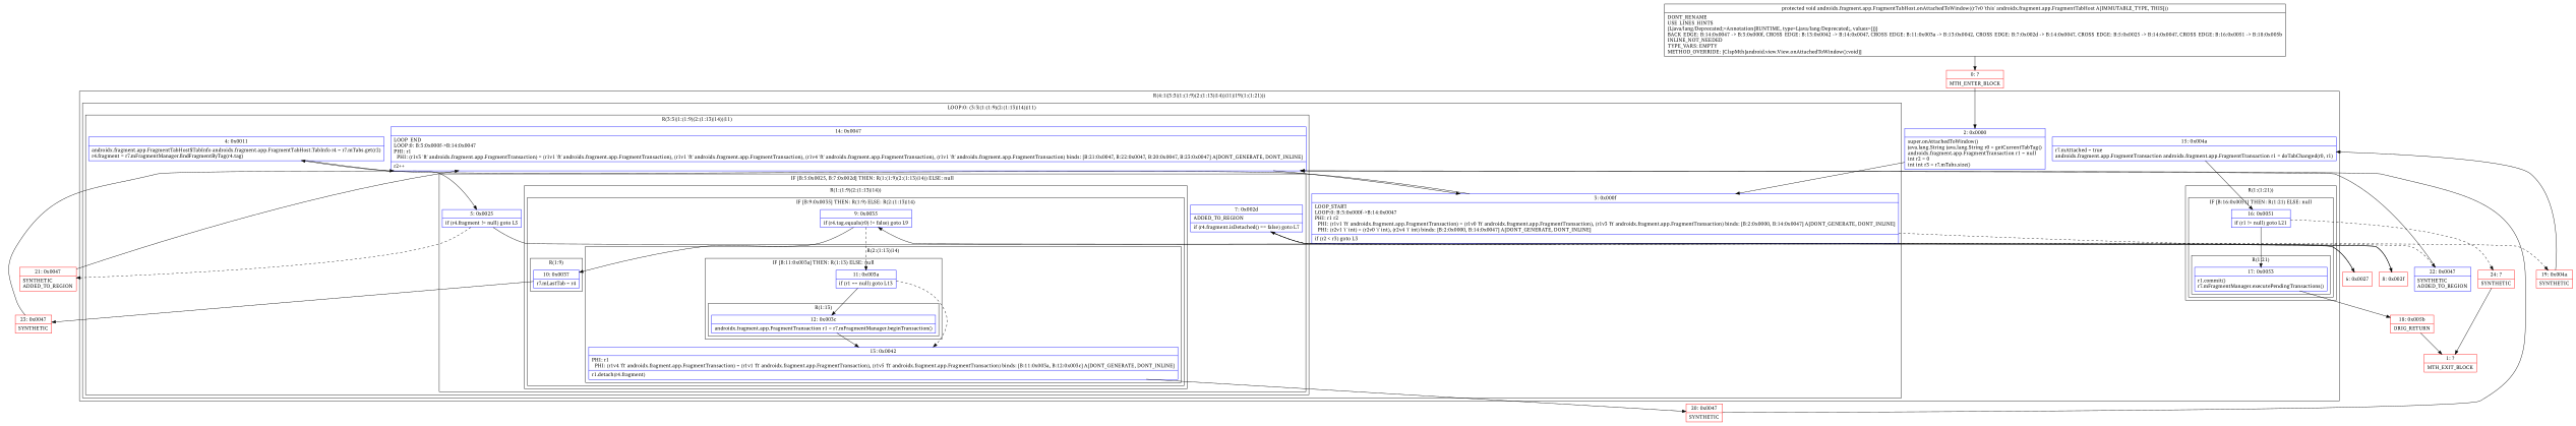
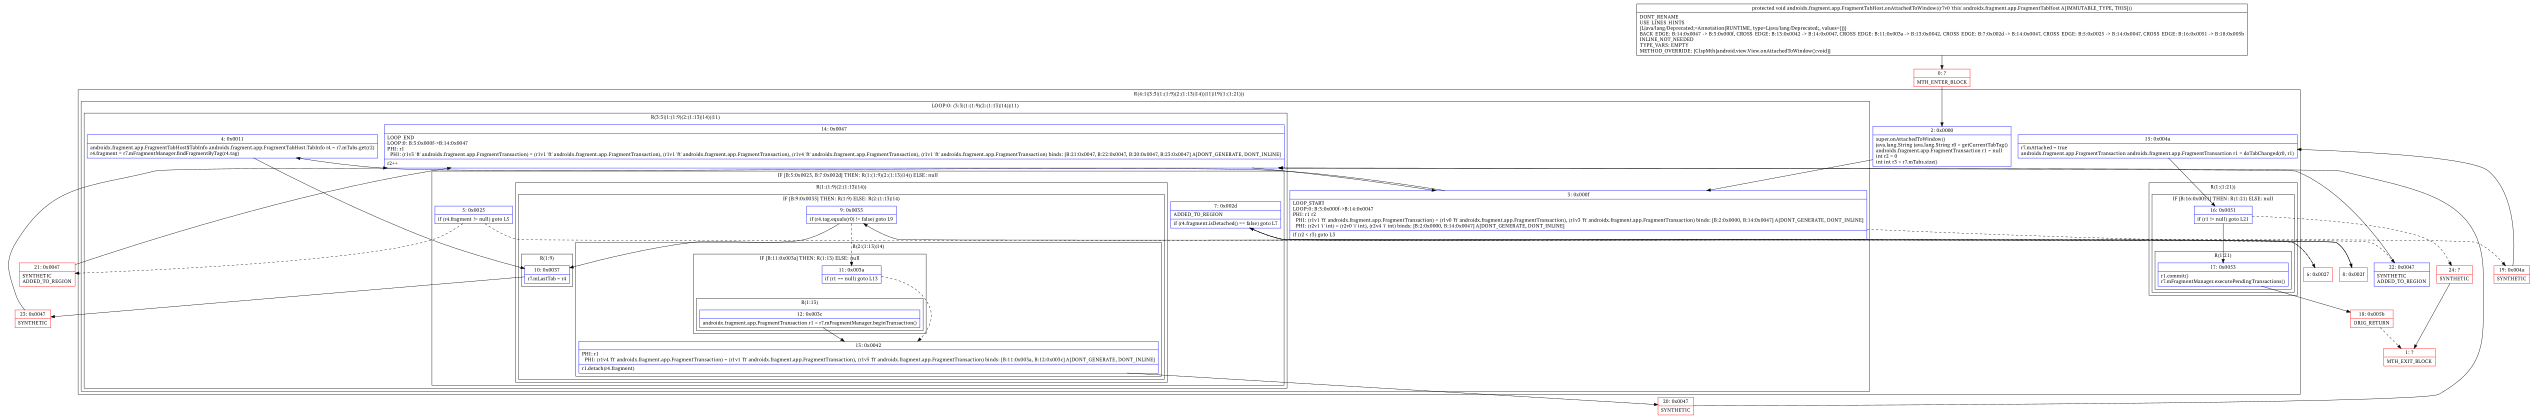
  digraph {
    fontname="PT Serif"
    node [color=blue fontname="PT Serif" shape=record]
    edge [fontname="PT Serif"]
    n1 [label="{10\:\ 0x0037|r7.mLastTab = r4\l}"]
    n2 [label="{12\:\ 0x003c|androidx.fragment.app.FragmentTransaction r1 = r7.mFragmentManager.beginTransaction()\l}"]
    n3 [label="{11\:\ 0x003a|if (r1 == null) goto L13\l}"]
    n4 [label="{13\:\ 0x0042|PHI: r1 \l  PHI: (r1v4 'ft' androidx.fragment.app.FragmentTransaction) = (r1v1 'ft' androidx.fragment.app.FragmentTransaction), (r1v5 'ft' androidx.fragment.app.FragmentTransaction) binds: [B:11:0x003a, B:12:0x003c] A[DONT_GENERATE, DONT_INLINE]\l|r1.detach(r4.fragment)\l}"]
    n5 [label="{9\:\ 0x0035|if (r4.tag.equals(r0) != false) goto L9\l}"]
    n6 [label="{5\:\ 0x0025|if (r4.fragment != null) goto L5\l}"]
    n7 [label="{7\:\ 0x002d|ADDED_TO_REGION\l|if (r4.fragment.isDetached() == false) goto L7\l}"]
    n8 [label="{4\:\ 0x0011|androidx.fragment.app.FragmentTabHost$TabInfo androidx.fragment.app.FragmentTabHost.TabInfo r4 = r7.mTabs.get(r2)\lr4.fragment = r7.mFragmentManager.findFragmentByTag(r4.tag)\l}"]
    n9 [label="{14\:\ 0x0047|LOOP_END\lLOOP:0: B:3:0x000f\-\>B:14:0x0047\lPHI: r1 \l  PHI: (r1v3 'ft' androidx.fragment.app.FragmentTransaction) = (r1v1 'ft' androidx.fragment.app.FragmentTransaction), (r1v1 'ft' androidx.fragment.app.FragmentTransaction), (r1v4 'ft' androidx.fragment.app.FragmentTransaction), (r1v1 'ft' androidx.fragment.app.FragmentTransaction) binds: [B:21:0x0047, B:22:0x0047, B:20:0x0047, B:23:0x0047] A[DONT_GENERATE, DONT_INLINE]\l|r2++\l}"]
    n10 [label="{3\:\ 0x000f|LOOP_START\lLOOP:0: B:3:0x000f\-\>B:14:0x0047\lPHI: r1 r2 \l  PHI: (r1v1 'ft' androidx.fragment.app.FragmentTransaction) = (r1v0 'ft' androidx.fragment.app.FragmentTransaction), (r1v3 'ft' androidx.fragment.app.FragmentTransaction) binds: [B:2:0x0000, B:14:0x0047] A[DONT_GENERATE, DONT_INLINE]\l  PHI: (r2v1 'i' int) = (r2v0 'i' int), (r2v4 'i' int) binds: [B:2:0x0000, B:14:0x0047] A[DONT_GENERATE, DONT_INLINE]\l|if (r2 \< r3) goto L3\l}"]
    n11 [label="{17\:\ 0x0053|r1.commit()\lr7.mFragmentManager.executePendingTransactions()\l}"]
    n12 [label="{16\:\ 0x0051|if (r1 != null) goto L21\l}"]
    n13 [label="{2\:\ 0x0000|super.onAttachedToWindow()\ljava.lang.String java.lang.String r0 = getCurrentTabTag()\landroidx.fragment.app.FragmentTransaction r1 = null\lint r2 = 0\lint int r3 = r7.mTabs.size()\l}"]
    n14 [label="{15\:\ 0x004a|r7.mAttached = true\landroidx.fragment.app.FragmentTransaction androidx.fragment.app.FragmentTransaction r1 = doTabChanged(r0, r1)\l}"]
    n15 [color=red label="{23\:\ 0x0047|SYNTHETIC\l}"]
    n16 [color=red label="{20\:\ 0x0047|SYNTHETIC\l}"]
    n17 [color=red label="{6\:\ 0x0027}"]
    n18 [color=red label="{21\:\ 0x0047|SYNTHETIC\lADDED_TO_REGION\l}"]
    n19 [color=red label="{8\:\ 0x002f}"]
    n20 [label="{22\:\ 0x0047|SYNTHETIC\lADDED_TO_REGION\l}"]
    n21 [color=red label="{19\:\ 0x004a|SYNTHETIC\l}"]
    n22 [color=red label="{18\:\ 0x005b|ORIG_RETURN\l}"]
    n23 [color=red label="{24\:\ ?|SYNTHETIC\l}"]
    n24 [color=red label="{1\:\ ?|MTH_EXIT_BLOCK\l}"]
    n25 [color=red label="{0\:\ ?|MTH_ENTER_BLOCK\l}"]
    n26 [label="{protected void androidx.fragment.app.FragmentTabHost.onAttachedToWindow((r7v0 'this' androidx.fragment.app.FragmentTabHost A[IMMUTABLE_TYPE, THIS]))  | DONT_RENAME\lUSE_LINES_HINTS\l\{Ljava\/lang\/Deprecated;=Annotation\{RUNTIME, type=Ljava\/lang\/Deprecated;, values=\{\}\}\}\lBACK_EDGE: B:14:0x0047 \-\> B:3:0x000f, CROSS_EDGE: B:13:0x0042 \-\> B:14:0x0047, CROSS_EDGE: B:11:0x003a \-\> B:13:0x0042, CROSS_EDGE: B:7:0x002d \-\> B:14:0x0047, CROSS_EDGE: B:5:0x0025 \-\> B:14:0x0047, CROSS_EDGE: B:16:0x0051 \-\> B:18:0x005b\lINLINE_NOT_NEEDED\lTYPE_VARS: EMPTY\lMETHOD_OVERRIDE: [ClspMth\{android.view.View.onAttachedToWindow():void\}]\l}" color=""]
    subgraph cluster_1 {
      label="R(4:1|(3:3|(1:(1:9)(2:(1:13)|14))|11)|19|(1:(1:21)))"
      n13
      n14
      subgraph cluster_2 {
        label="LOOP:0: (3:3|(1:(1:9)(2:(1:13)|14))|11)"
        n10
        subgraph cluster_3 {
          label="R(3:3|(1:(1:9)(2:(1:13)|14))|11)"
          n8
          n9
          subgraph cluster_4 {
            label="IF [B:5:0x0025, B:7:0x002d] THEN: R(1:(1:9)(2:(1:13)|14)) ELSE: null"
            n6
            n7
            subgraph cluster_5 {
              label="R(1:(1:9)(2:(1:13)|14))"
              subgraph cluster_6 {
                label="IF [B:9:0x0035] THEN: R(1:9) ELSE: R(2:(1:13)|14)"
                n5
                subgraph cluster_7 {
                  label="R(1:9)"
                  n1
                }
                subgraph cluster_8 {
                  label="R(2:(1:13)|14)"
                  n4
                  subgraph cluster_9 {
                    label="IF [B:11:0x003a] THEN: R(1:13) ELSE: null"
                    n3
                    subgraph cluster_10 {
                      label="R(1:13)"
                      n2
                    }
                  }
                }
              }
            }
          }
        }
      }
      subgraph cluster_11 {
        label="R(1:(1:21))"
        subgraph cluster_12 {
          label="IF [B:16:0x0051] THEN: R(1:21) ELSE: null"
          n12
          subgraph cluster_13 {
            label="R(1:21)"
            n11
          }
        }
      }
    }
    n1 -> n15
    n2 -> n4
-   n3 -> n2
    n3 -> n4 [style=dashed]
    n4 -> n16
    n5 -> n1
    n5 -> n3 [style=dashed]
-   n6 -> n17
+   n6 -> n17 [style=dashed]
    n6 -> n18 [style=dashed]
    n7 -> n19
    n7 -> n20 [style=dashed]
-   n8 -> n6
+   n8 -> n1
    n9 -> n10
    n10 -> n8
    n10 -> n21 [style=dashed]
    n11 -> n22
    n12 -> n11
    n12 -> n23 [style=dashed]
    n13 -> n10
    n14 -> n12
    n15 -> n9
    n16 -> n9
    n17 -> n7
    n18 -> n9
    n19 -> n5
    n20 -> n9
    n21 -> n14
-   n22 -> n24
+   n22 -> n24 [style=dashed]
    n23 -> n24
    n25 -> n13
    n26 -> n25
  }
